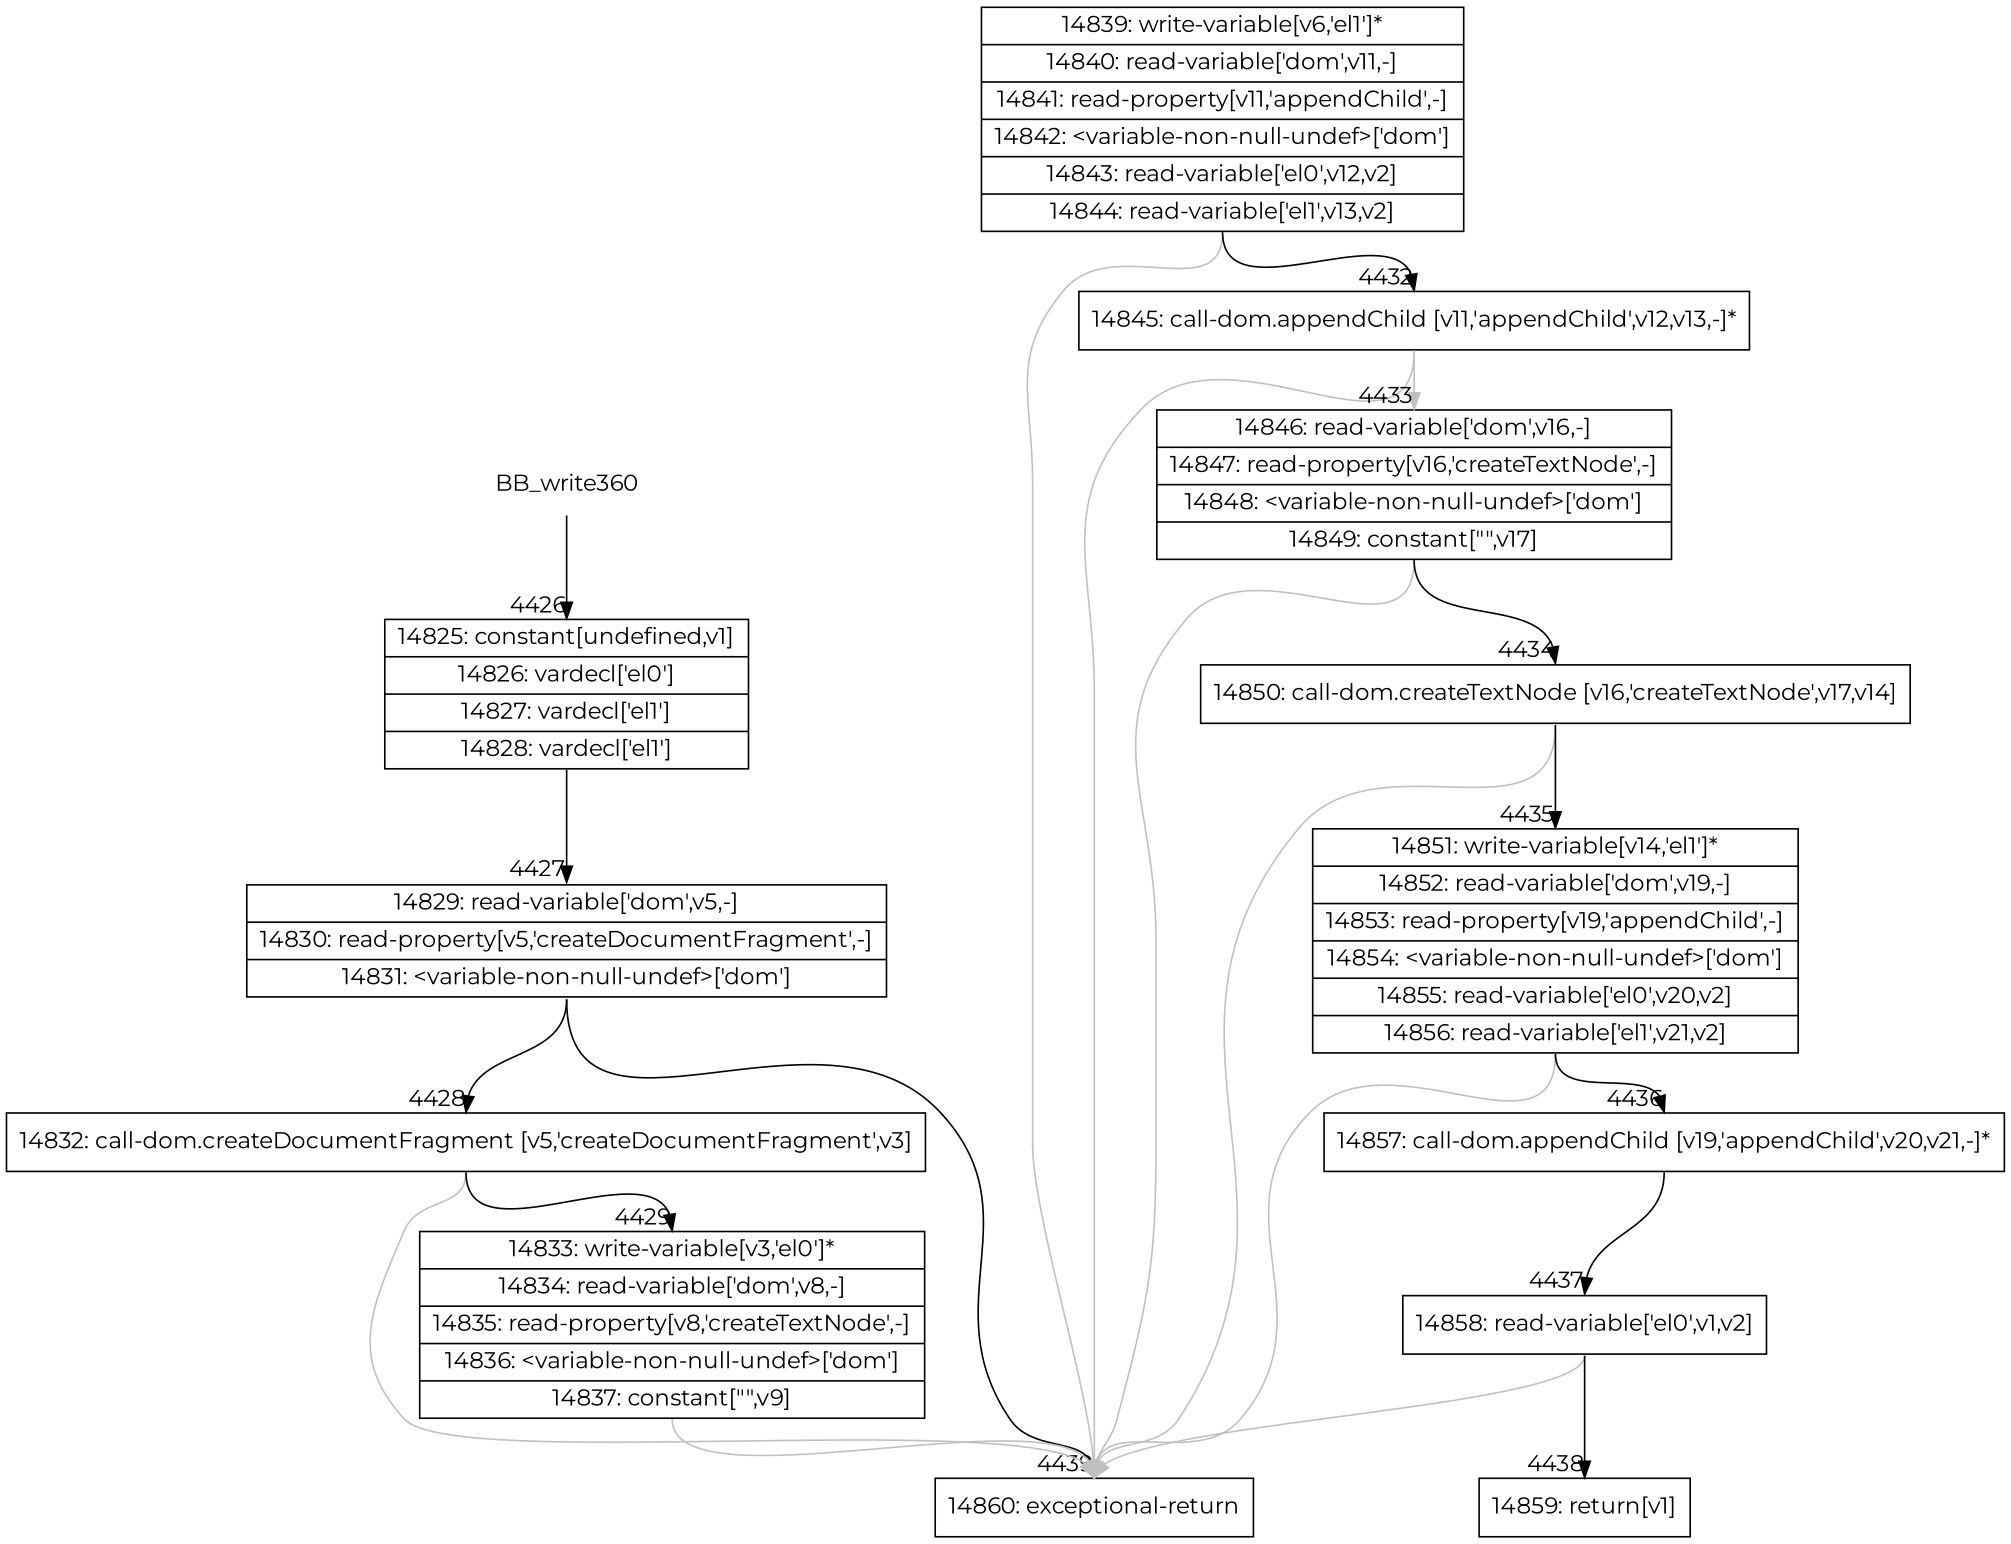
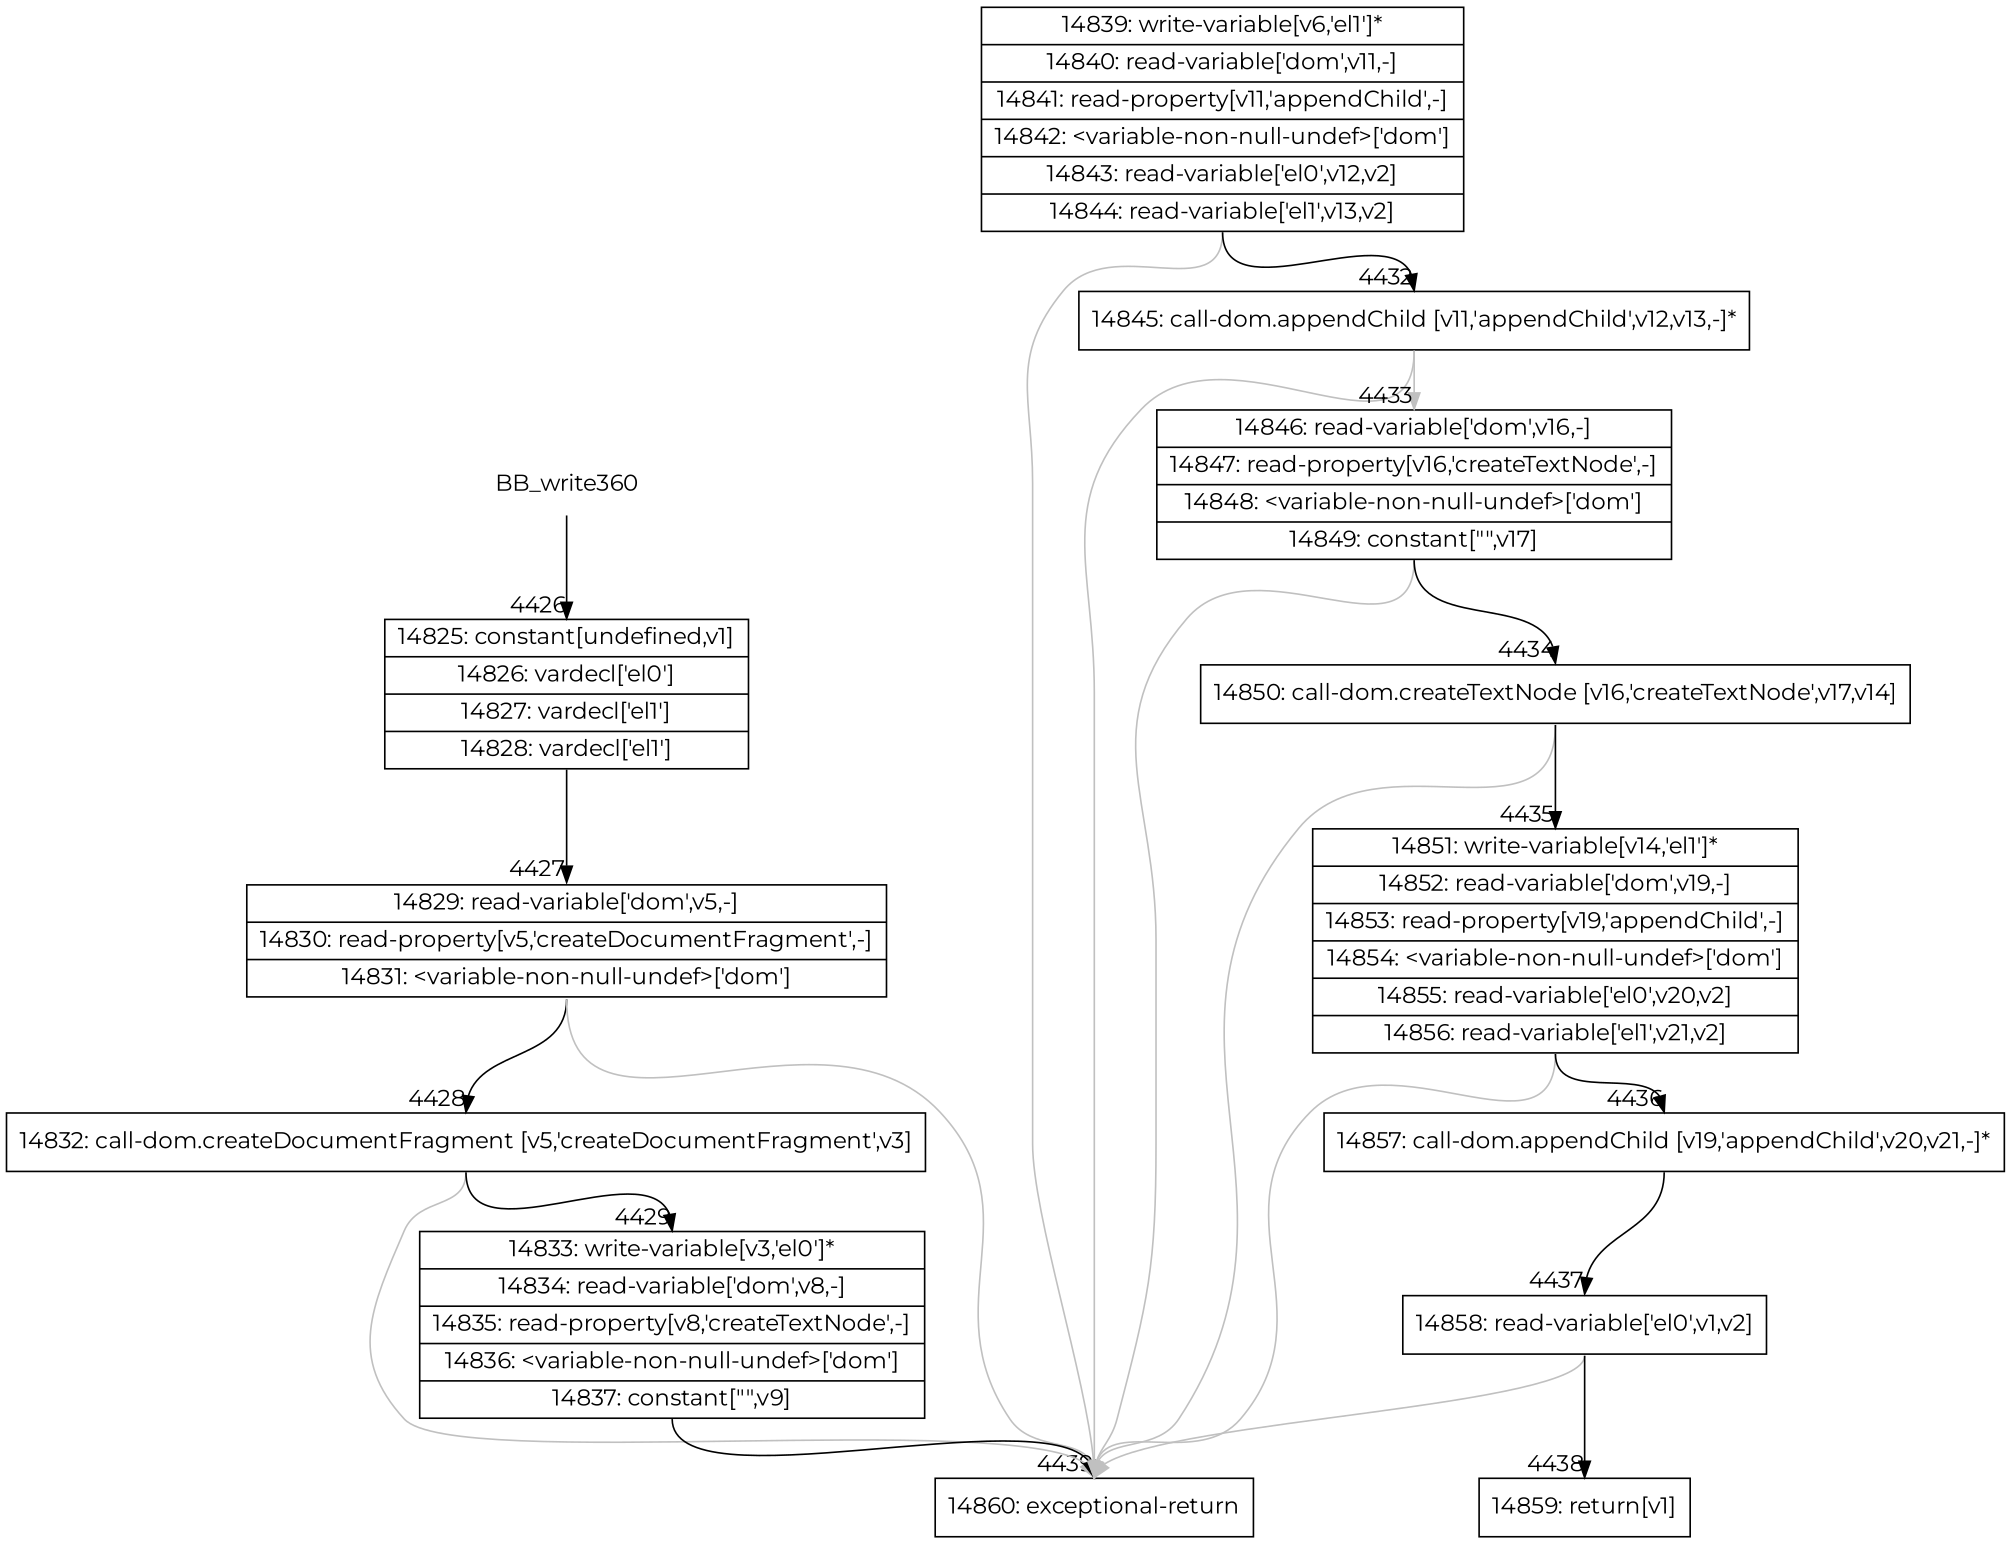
  digraph {
    fontname=Montserrat
    rankdir=TD
    node [fontname=Montserrat shape=record]
    edge [fontname=Montserrat headport=n tailport=s]
    n1 [label=BB_write360 shape=none]
    n2 [label="{14825: constant[undefined,v1]|14826: vardecl['el0']|14827: vardecl['el1']|14828: vardecl['el1']}"]
    n3 [label="{14829: read-variable['dom',v5,-]|14830: read-property[v5,'createDocumentFragment',-]|14831: \<variable-non-null-undef\>['dom']}"]
    n4 [label="{14832: call-dom.createDocumentFragment [v5,'createDocumentFragment',v3]}"]
    n5 [label="{14860: exceptional-return}"]
    n6 [label="{14833: write-variable[v3,'el0']*|14834: read-variable['dom',v8,-]|14835: read-property[v8,'createTextNode',-]|14836: \<variable-non-null-undef\>['dom']|14837: constant[\"\",v9]}"]
    n7 [label="{14839: write-variable[v6,'el1']*|14840: read-variable['dom',v11,-]|14841: read-property[v11,'appendChild',-]|14842: \<variable-non-null-undef\>['dom']|14843: read-variable['el0',v12,v2]|14844: read-variable['el1',v13,v2]}"]
    n8 [label="{14845: call-dom.appendChild [v11,'appendChild',v12,v13,-]*}"]
    n9 [label="{14846: read-variable['dom',v16,-]|14847: read-property[v16,'createTextNode',-]|14848: \<variable-non-null-undef\>['dom']|14849: constant[\"\",v17]}"]
    n10 [label="{14850: call-dom.createTextNode [v16,'createTextNode',v17,v14]}"]
    n11 [label="{14851: write-variable[v14,'el1']*|14852: read-variable['dom',v19,-]|14853: read-property[v19,'appendChild',-]|14854: \<variable-non-null-undef\>['dom']|14855: read-variable['el0',v20,v2]|14856: read-variable['el1',v21,v2]}"]
    n12 [label="{14857: call-dom.appendChild [v19,'appendChild',v20,v21,-]*}"]
    n13 [label="{14858: read-variable['el0',v1,v2]}"]
    n14 [label="{14859: return[v1]}"]
    n1 -> n2 [headlabel="    4426"]
    n2 -> n3 [headlabel="      4427"]
    n3 -> n4 [headlabel="      4428"]
-   n3 -> n5 [color=black headlabel="      4439"]
+   n3 -> n5 [color=gray headlabel="      4439"]
    n4 -> n5 [color=gray]
    n4 -> n6 [headlabel="      4429"]
-   n6 -> n5 [color=gray]
+   n6 -> n5 [color=black]
    n7 -> n5 [color=gray]
    n7 -> n8 [headlabel="      4432"]
    n8 -> n5 [color=gray]
    n8 -> n9 [color=gray headlabel="      4433"]
    n9 -> n5 [color=gray]
    n9 -> n10 [headlabel="      4434"]
    n10 -> n5 [color=gray]
    n10 -> n11 [headlabel="      4435"]
    n11 -> n5 [color=gray]
    n11 -> n12 [headlabel="      4436"]
    n12 -> n13 [headlabel="      4437"]
    n13 -> n5 [color=gray]
    n13 -> n14 [headlabel="      4438"]
  }
